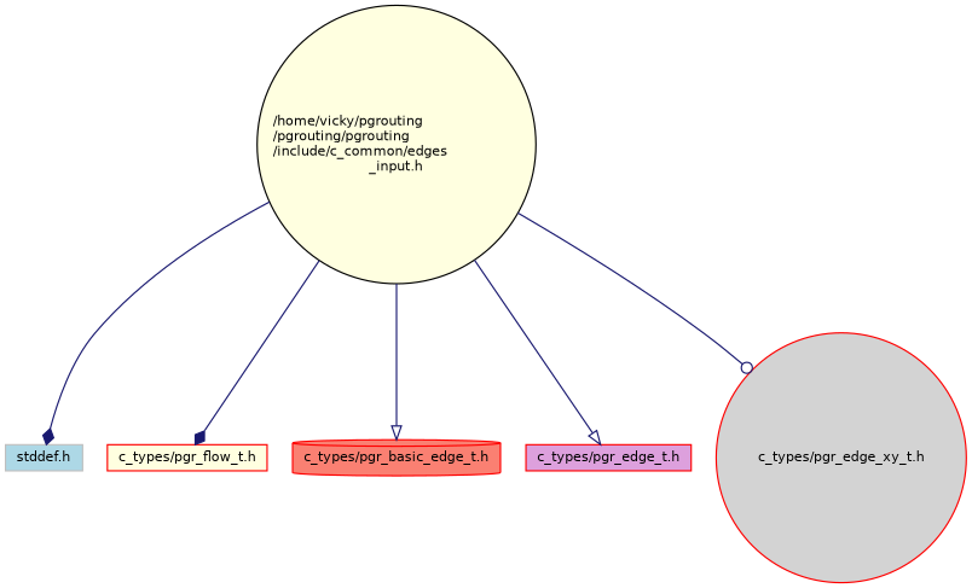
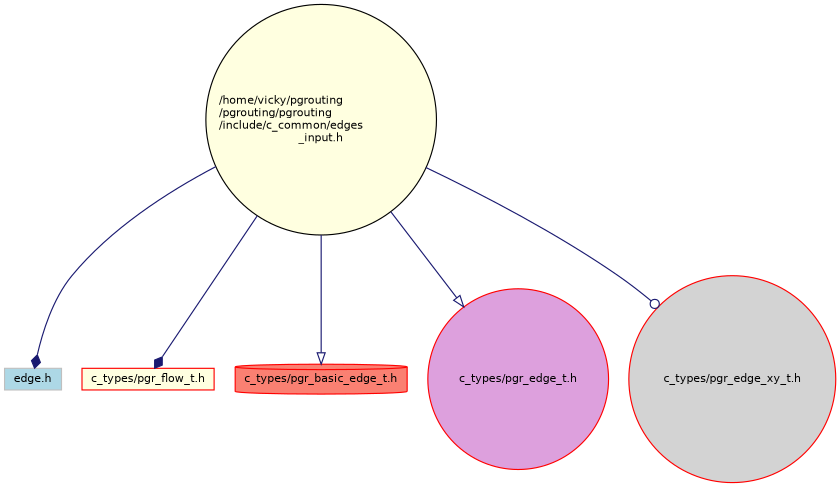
  digraph {
    node [color=red fillcolor=lightyellow fontname=Helvetica fontsize=10 shape=circle style=filled]
    edge [arrowhead=diamond color=midnightblue fontname=Helvetica fontsize=10 labelfontname=Helvetica labelfontsize=10 style=solid]
    n1 [color=black fontcolor=black height=0.2 label="/home/vicky/pgrouting\l/pgrouting/pgrouting\l/include/c_common/edges\l_input.h" width=0.4]
-   n2 [color=grey75 fillcolor=lightblue height=0.2 label="stddef.h" shape=box width=0.4]
+   n2 [color=grey75 fillcolor=lightblue height=0.2 label="edge.h" shape=box width=0.4]
    n3 [height=0.2 label="c_types/pgr_flow_t.h" shape=box width=0.4]
    n4 [fillcolor=salmon height=0.2 label="c_types/pgr_basic_edge_t.h" shape=cylinder width=0.4]
-   n5 [fillcolor=plum height=0.2 label="c_types/pgr_edge_t.h" shape=box width=0.4]
+   n5 [fillcolor=plum height=0.2 label="c_types/pgr_edge_t.h" width=0.4]
    n6 [fillcolor=lightgrey height=0.2 label="c_types/pgr_edge_xy_t.h" width=0.4]
    n1 -> n2
    n1 -> n3
    n1 -> n4 [arrowhead=onormal]
    n1 -> n5 [arrowhead=onormal]
    n1 -> n6 [arrowhead=odot]
  }
